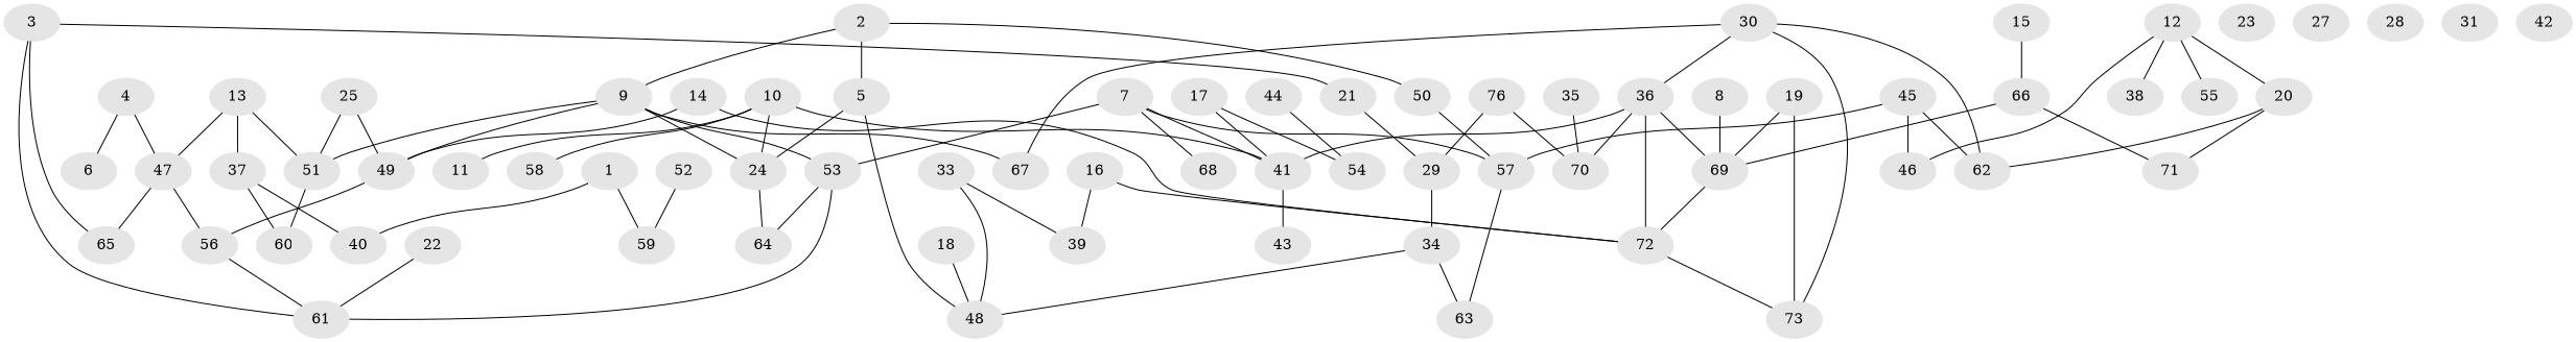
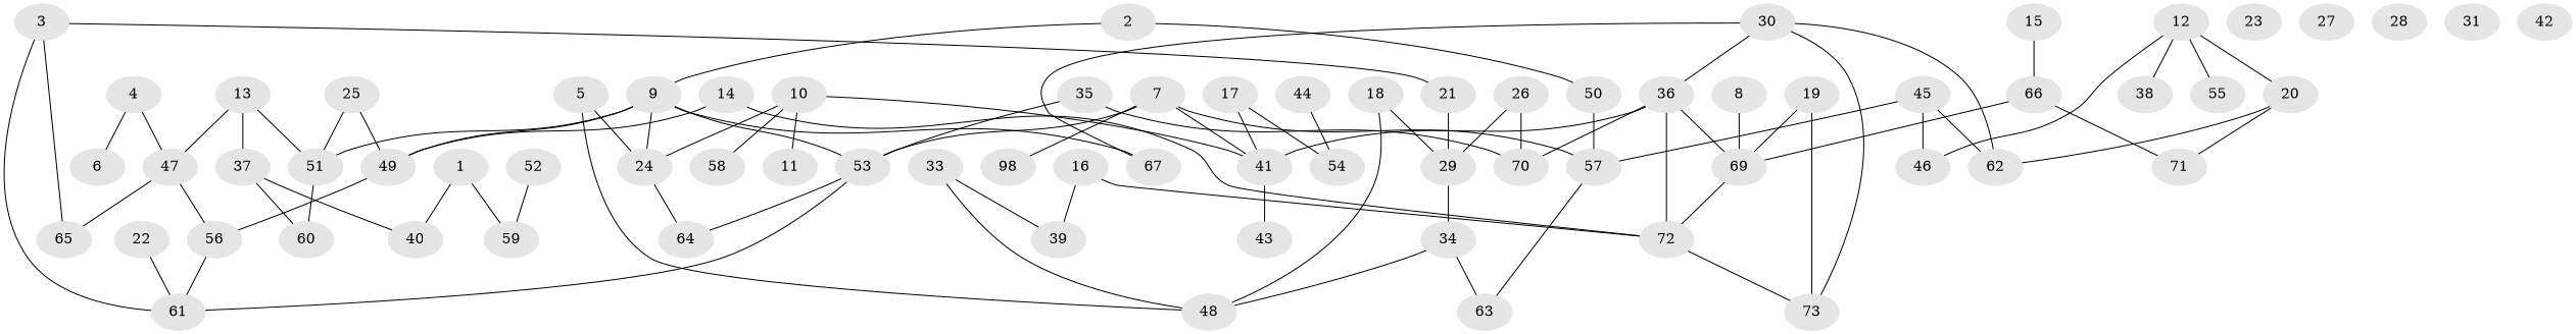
  graph {
    node [color=gray90 style=filled]
    1
    40
    59
    2
    5
    9
    50
    24
    48
    53
    49
    51
    67
    33
    39
    57
    3
    21
    61
    65
    29
    4
    6
    47
    56
    64
    7
    41
-   68
+   68 [label=98]
    43
    63
    8
    69
    72
    60
    10
    11
    58
    12
    20
    38
    46
    55
    62
    71
    13
    37
    14
    36
    70
    73
    15
    66
    16
    17
    54
    18
    34
    19
    22
    23
    25
-   26 [label=76]
+   26
    27
    28
    30
    31
    35
    42
    44
    45
    52
    1 -- 40
    1 -- 59
-   2 -- 5
    2 -- 9
    2 -- 50
    5 -- 24
    5 -- 48
    9 -- 24
    9 -- 53
    9 -- 49
    9 -- 51
    9 -- 67
    50 -- 57
    24 -- 64
    53 -- 61
    53 -- 64
    49 -- 56
    51 -- 60
    33 -- 48
    33 -- 39
    57 -- 63
    3 -- 21
    3 -- 61
    3 -- 65
    21 -- 29
    29 -- 34
    4 -- 6
    4 -- 47
    47 -- 65
    47 -- 56
    56 -- 61
    7 -- 53
    7 -- 57
    7 -- 41
    7 -- 68
    41 -- 43
    8 -- 69
    69 -- 72
    72 -- 73
    10 -- 24
    10 -- 41
    10 -- 11
    10 -- 58
    12 -- 20
    12 -- 38
    12 -- 46
    12 -- 55
    20 -- 62
    20 -- 71
    13 -- 51
    13 -- 47
    13 -- 37
    37 -- 40
    37 -- 60
    14 -- 49
    14 -- 72
    36 -- 41
    36 -- 69
    36 -- 72
    36 -- 70
    15 -- 66
    66 -- 69
    66 -- 71
    16 -- 39
    16 -- 72
    17 -- 41
    17 -- 54
    18 -- 48
+   18 -- 29
    34 -- 48
    34 -- 63
    19 -- 69
    19 -- 73
    22 -- 61
    25 -- 49
    25 -- 51
    26 -- 29
    26 -- 70
    30 -- 67
    30 -- 62
    30 -- 36
    30 -- 73
+   35 -- 53
    35 -- 70
    44 -- 54
    45 -- 57
    45 -- 46
    45 -- 62
    52 -- 59
  }
